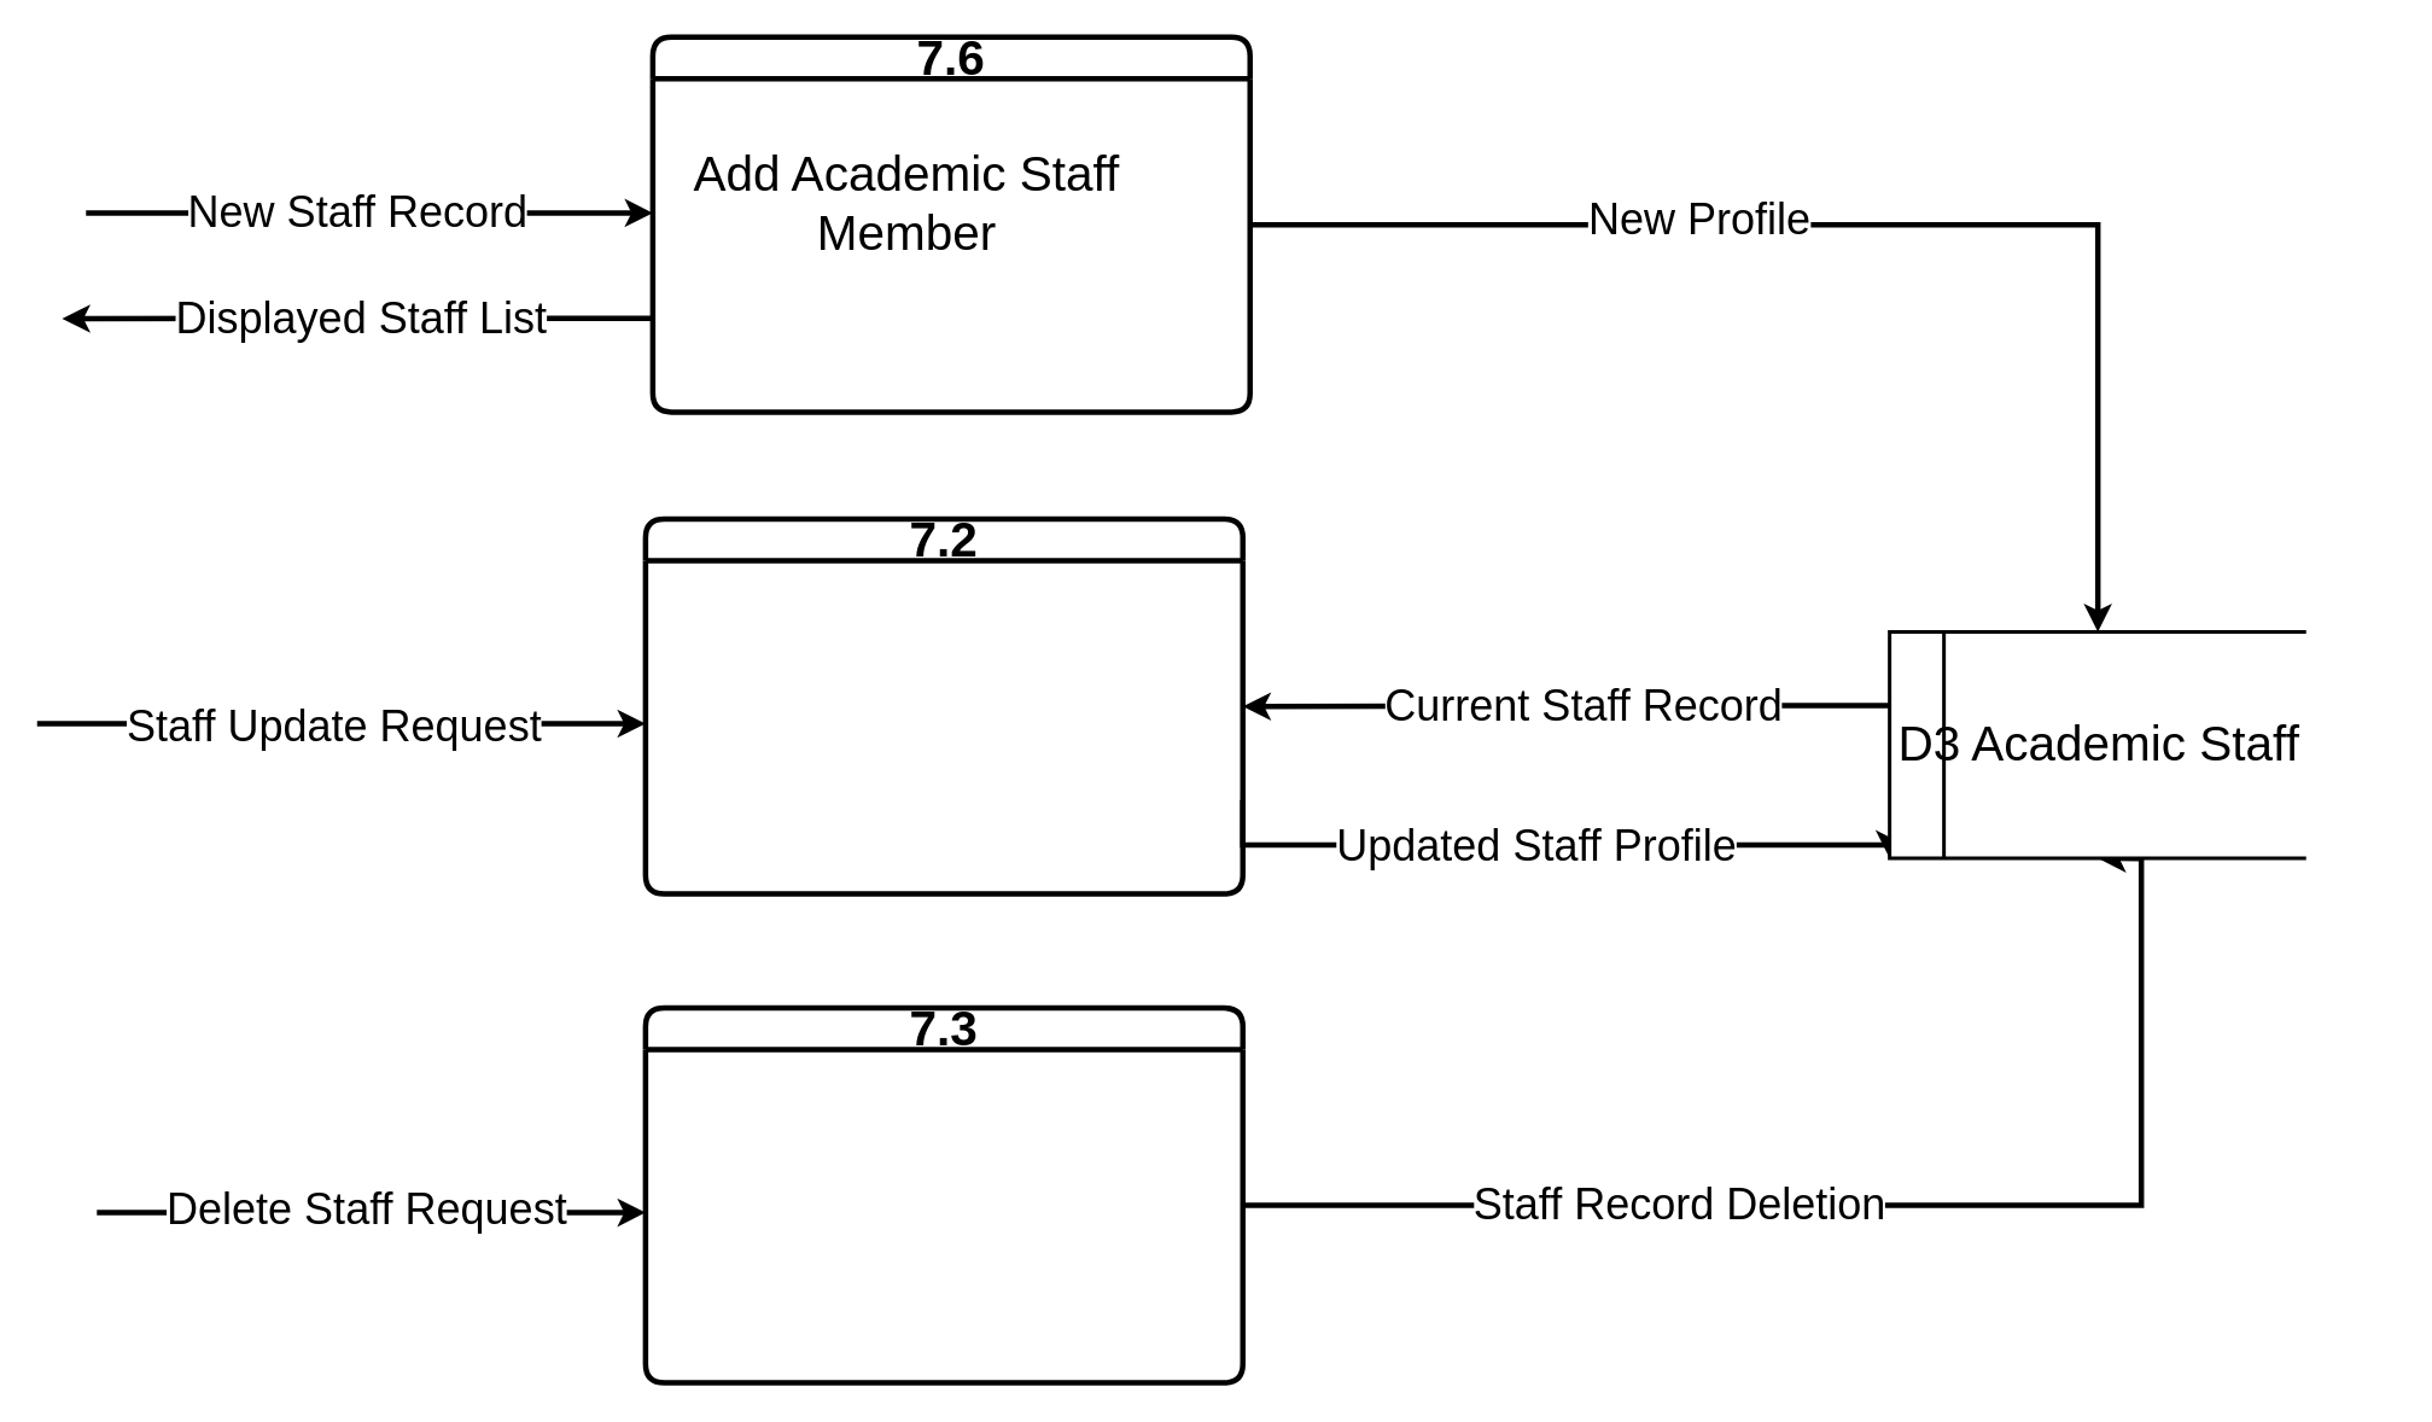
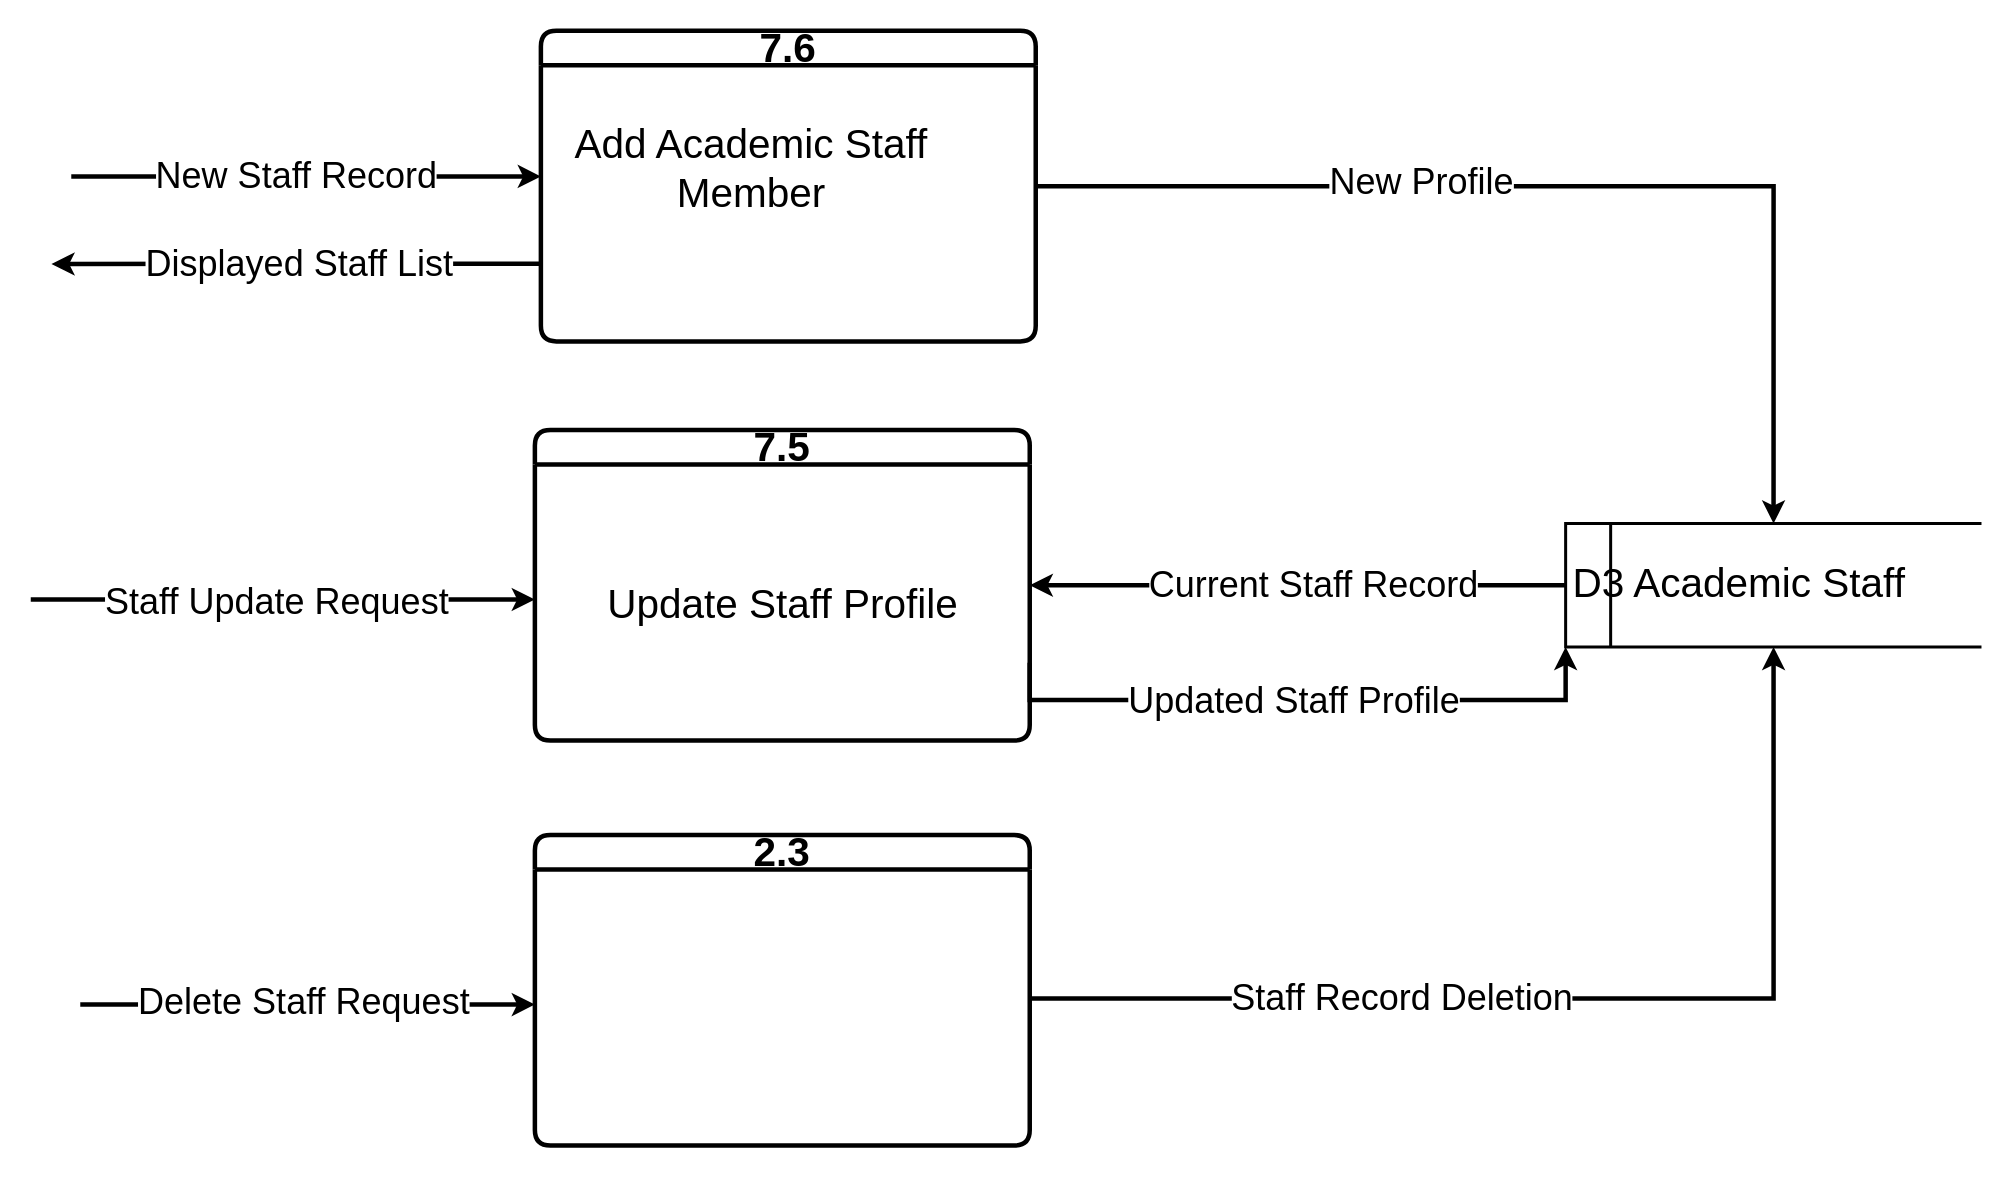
  <mxCell id="0" />
  <mxCell id="1" parent="0" />
  <mxCell id="2" style="edgeStyle=orthogonalEdgeStyle;rounded=0;orthogonalLoop=1;jettySize=auto;html=1;exitX=0;exitY=0.75;exitDx=0;exitDy=0;strokeWidth=3;" parent="1" source="6" edge="1"><mxGeometry relative="1" as="geometry"><mxPoint x="33.8" y="175.4" as="targetPoint" /></mxGeometry></mxCell>
  <mxCell id="3" value="&lt;font style=&quot;font-size: 24px;&quot;&gt;Displayed Staff List&lt;/font&gt;" style="edgeLabel;html=1;align=center;verticalAlign=middle;resizable=0;points=[];" parent="2" vertex="1" connectable="0"><mxGeometry x="-0.013" relative="1" as="geometry"><mxPoint as="offset" /></mxGeometry></mxCell>
  <mxCell id="4" style="edgeStyle=orthogonalEdgeStyle;rounded=0;orthogonalLoop=1;jettySize=auto;html=1;exitX=1;exitY=0.5;exitDx=0;exitDy=0;entryX=0.5;entryY=0;entryDx=0;entryDy=0;strokeWidth=3;" edge="1" parent="1" source="6" target="23"><mxGeometry relative="1" as="geometry" /></mxCell>
  <mxCell id="5" value="&lt;font style=&quot;font-size: 24px;&quot;&gt;New Profile&lt;/font&gt;" style="edgeLabel;html=1;align=center;verticalAlign=middle;resizable=0;points=[];" vertex="1" connectable="0" parent="4"><mxGeometry x="-0.283" y="3" relative="1" as="geometry"><mxPoint as="offset" /></mxGeometry></mxCell>
  <mxCell id="6" value="7.6" style="shape=swimlane;rounded=1;whiteSpace=wrap;html=1;fontStyle=1;startSize=23;fontSize=27;strokeWidth=3;" parent="1" vertex="1"><mxGeometry x="359.998" y="20.005" width="329.822" height="206.966" as="geometry" /></mxCell>
  <mxCell id="7" value="Add Academic Staff&lt;div&gt;Member&lt;/div&gt;" style="text;html=1;align=center;verticalAlign=middle;resizable=0;points=[];autosize=1;strokeColor=none;fillColor=none;fontSize=27;" parent="6" vertex="1"><mxGeometry x="13.912" y="53.992" width="253" height="77" as="geometry" /></mxCell>
  <mxCell id="8" value="" style="endArrow=classic;html=1;rounded=0;strokeWidth=3;" parent="1" edge="1"><mxGeometry width="50" height="50" relative="1" as="geometry"><mxPoint x="47" y="117" as="sourcePoint" /><mxPoint x="360" y="117" as="targetPoint" /></mxGeometry></mxCell>
  <mxCell id="9" value="&lt;font style=&quot;font-size: 24px;&quot;&gt;New Staff Record&lt;/font&gt;" style="edgeLabel;html=1;align=center;verticalAlign=middle;resizable=0;points=[];" parent="8" vertex="1" connectable="0"><mxGeometry x="-0.105" y="-1" relative="1" as="geometry"><mxPoint x="9" y="-2" as="offset" /></mxGeometry></mxCell>
  <mxCell id="10" style="edgeStyle=orthogonalEdgeStyle;rounded=0;orthogonalLoop=1;jettySize=auto;html=1;exitX=1;exitY=0.75;exitDx=0;exitDy=0;entryX=0;entryY=1;entryDx=0;entryDy=0;strokeWidth=3;" edge="1" parent="1" source="12" target="23"><mxGeometry relative="1" as="geometry"><Array as="points"><mxPoint x="686" y="466" /><mxPoint x="1043" y="466" /></Array></mxGeometry></mxCell>
  <mxCell id="11" value="&lt;font style=&quot;font-size: 24px;&quot;&gt;Updated Staff Profile&lt;/font&gt;" style="edgeLabel;html=1;align=center;verticalAlign=middle;resizable=0;points=[];" vertex="1" connectable="0" parent="10"><mxGeometry x="-0.042" y="1" relative="1" as="geometry"><mxPoint y="1" as="offset" /></mxGeometry></mxCell>
- <mxCell id="12" value="7.2" style="shape=swimlane;rounded=1;whiteSpace=wrap;html=1;fontStyle=1;startSize=23;fontSize=27;strokeWidth=3;" parent="1" vertex="1"><mxGeometry x="355.998" y="286.005" width="329.822" height="206.966" as="geometry" /></mxCell>
+ <mxCell id="12" value="7.5" style="shape=swimlane;rounded=1;whiteSpace=wrap;html=1;fontStyle=1;startSize=23;fontSize=27;strokeWidth=3;" parent="1" vertex="1"><mxGeometry x="355.998" y="286.005" width="329.822" height="206.966" as="geometry" /></mxCell>
+ <mxCell id="13" value="Update Staff Profile" style="text;html=1;align=center;verticalAlign=middle;resizable=0;points=[];autosize=1;strokeColor=none;fillColor=none;fontSize=27;" parent="12" vertex="1"><mxGeometry x="38.912" y="94.992" width="252" height="44" as="geometry" /></mxCell>
  <mxCell id="14" value="" style="endArrow=classic;html=1;rounded=0;strokeWidth=3;" parent="1" edge="1"><mxGeometry width="50" height="50" relative="1" as="geometry"><mxPoint x="20" y="399" as="sourcePoint" /><mxPoint x="356" y="399" as="targetPoint" /></mxGeometry></mxCell>
  <mxCell id="15" value="&lt;font style=&quot;font-size: 24px;&quot;&gt;Staff Update Request&lt;/font&gt;" style="edgeLabel;html=1;align=center;verticalAlign=middle;resizable=0;points=[];" parent="14" vertex="1" connectable="0"><mxGeometry x="-0.105" y="-1" relative="1" as="geometry"><mxPoint x="13" as="offset" /></mxGeometry></mxCell>
  <mxCell id="16" style="edgeStyle=orthogonalEdgeStyle;rounded=0;orthogonalLoop=1;jettySize=auto;html=1;entryX=0.5;entryY=1;entryDx=0;entryDy=0;strokeWidth=3;" edge="1" parent="1" source="18" target="23"><mxGeometry relative="1" as="geometry"><Array as="points"><mxPoint x="1182" y="665" /></Array></mxGeometry></mxCell>
  <mxCell id="17" value="&lt;font style=&quot;font-size: 24px;&quot;&gt;Staff Record Deletion&lt;/font&gt;" style="edgeLabel;html=1;align=center;verticalAlign=middle;resizable=0;points=[];" vertex="1" connectable="0" parent="16"><mxGeometry x="-0.259" y="-4" relative="1" as="geometry"><mxPoint x="-23" y="-5" as="offset" /></mxGeometry></mxCell>
- <mxCell id="18" value="7.3" style="shape=swimlane;rounded=1;whiteSpace=wrap;html=1;fontStyle=1;startSize=23;fontSize=27;strokeWidth=3;" parent="1" vertex="1"><mxGeometry x="355.998" y="556.005" width="329.822" height="206.966" as="geometry" /></mxCell>
+ <mxCell id="18" value="2.3" style="shape=swimlane;rounded=1;whiteSpace=wrap;html=1;fontStyle=1;startSize=23;fontSize=27;strokeWidth=3;" parent="1" vertex="1"><mxGeometry x="355.998" y="556.005" width="329.822" height="206.966" as="geometry" /></mxCell>
  <mxCell id="19" value="" style="endArrow=classic;html=1;rounded=0;strokeWidth=3;" parent="1" edge="1"><mxGeometry width="50" height="50" relative="1" as="geometry"><mxPoint x="53" y="669" as="sourcePoint" /><mxPoint x="356" y="669" as="targetPoint" /></mxGeometry></mxCell>
  <mxCell id="20" value="&lt;font style=&quot;font-size: 24px;&quot;&gt;Delete Staff Request&lt;/font&gt;" style="edgeLabel;html=1;align=center;verticalAlign=middle;resizable=0;points=[];" parent="19" vertex="1" connectable="0"><mxGeometry x="-0.105" y="-1" relative="1" as="geometry"><mxPoint x="12" y="-3" as="offset" /></mxGeometry></mxCell>
  <mxCell id="21" style="edgeStyle=orthogonalEdgeStyle;rounded=0;orthogonalLoop=1;jettySize=auto;html=1;entryX=1;entryY=0.5;entryDx=0;entryDy=0;strokeWidth=3;" edge="1" parent="1" source="23" target="12"><mxGeometry relative="1" as="geometry"><Array as="points"><mxPoint x="940" y="389" /><mxPoint x="940" y="389" /></Array></mxGeometry></mxCell>
  <mxCell id="22" value="&lt;font style=&quot;font-size: 24px;&quot;&gt;Current Staff Record&lt;/font&gt;" style="edgeLabel;html=1;align=center;verticalAlign=middle;resizable=0;points=[];" vertex="1" connectable="0" parent="21"><mxGeometry x="0.038" y="-2" relative="1" as="geometry"><mxPoint x="16" y="2" as="offset" /></mxGeometry></mxCell>
- <mxCell id="23" value="D3 Academic Staff" style="shape=mxgraph.dfd.dataStoreID;whiteSpace=wrap;html=1;fontSize=27;strokeWidth=2;dashed=0;align=left;spacingLeft=3;points=[[0,0],[0.5,0],[1,0],[0,0.5],[1,0.5],[0,1],[0.5,1],[1,1]];labelPadding=-90;direction=east;noLabel=0;overflow=visible;fillOpacity=100;portConstraint=east;metaEdit=0;" vertex="1" parent="1"><mxGeometry x="1043" y="348.35" width="230" height="125" as="geometry" /></mxCell>
+ <mxCell id="23" value="D3 Academic Staff" style="shape=mxgraph.dfd.dataStoreID;whiteSpace=wrap;html=1;fontSize=27;strokeWidth=2;dashed=0;align=left;spacingLeft=3;points=[[0,0],[0.5,0],[1,0],[0,0.5],[1,0.5],[0,1],[0.5,1],[1,1]];labelPadding=-90;direction=east;noLabel=0;overflow=visible;fillOpacity=100;portConstraint=east;metaEdit=0;" vertex="1" parent="1"><mxGeometry x="1043" y="348.35" width="277.156" height="82.276" as="geometry" /></mxCell>
